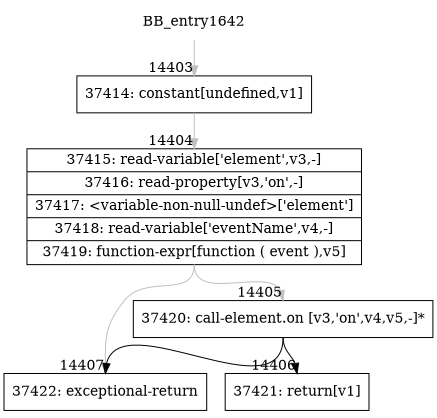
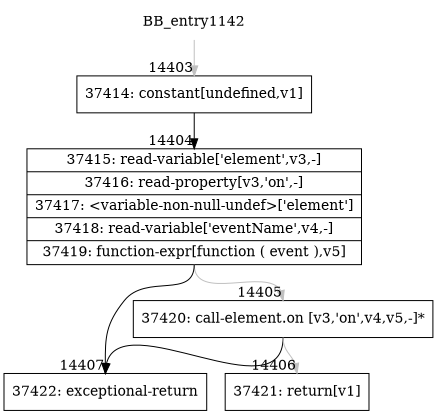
  digraph {
    rankdir=TD
    node [shape=record]
    edge [color=gray headport=n tailport=s]
-   BB_entry1142 [shape=none label=BB_entry1642]
+   BB_entry1142 [shape=none]
    n2 [label="{37414: constant[undefined,v1]}"]
    n3 [label="{37415: read-variable['element',v3,-]|37416: read-property[v3,'on',-]|37417: \<variable-non-null-undef\>['element']|37418: read-variable['eventName',v4,-]|37419: function-expr[function ( event ),v5]}"]
    n4 [label="{37420: call-element.on [v3,'on',v4,v5,-]*}"]
    n5 [label="{37422: exceptional-return}"]
    n6 [label="{37421: return[v1]}"]
    BB_entry1142 -> n2 [headlabel="    14403"]
-   n2 -> n3 [headlabel="      14404"]
+   n2 -> n3 [headlabel="      14404" color=""]
    n3 -> n4 [headlabel="      14405"]
-   n3 -> n5 [headlabel="      14407"]
+   n3 -> n5 [color=black headlabel="      14407"]
    n4 -> n5 [color=black]
-   n4 -> n6 [headlabel="      14406" color=""]
+   n4 -> n6 [headlabel="      14406"]
  }
